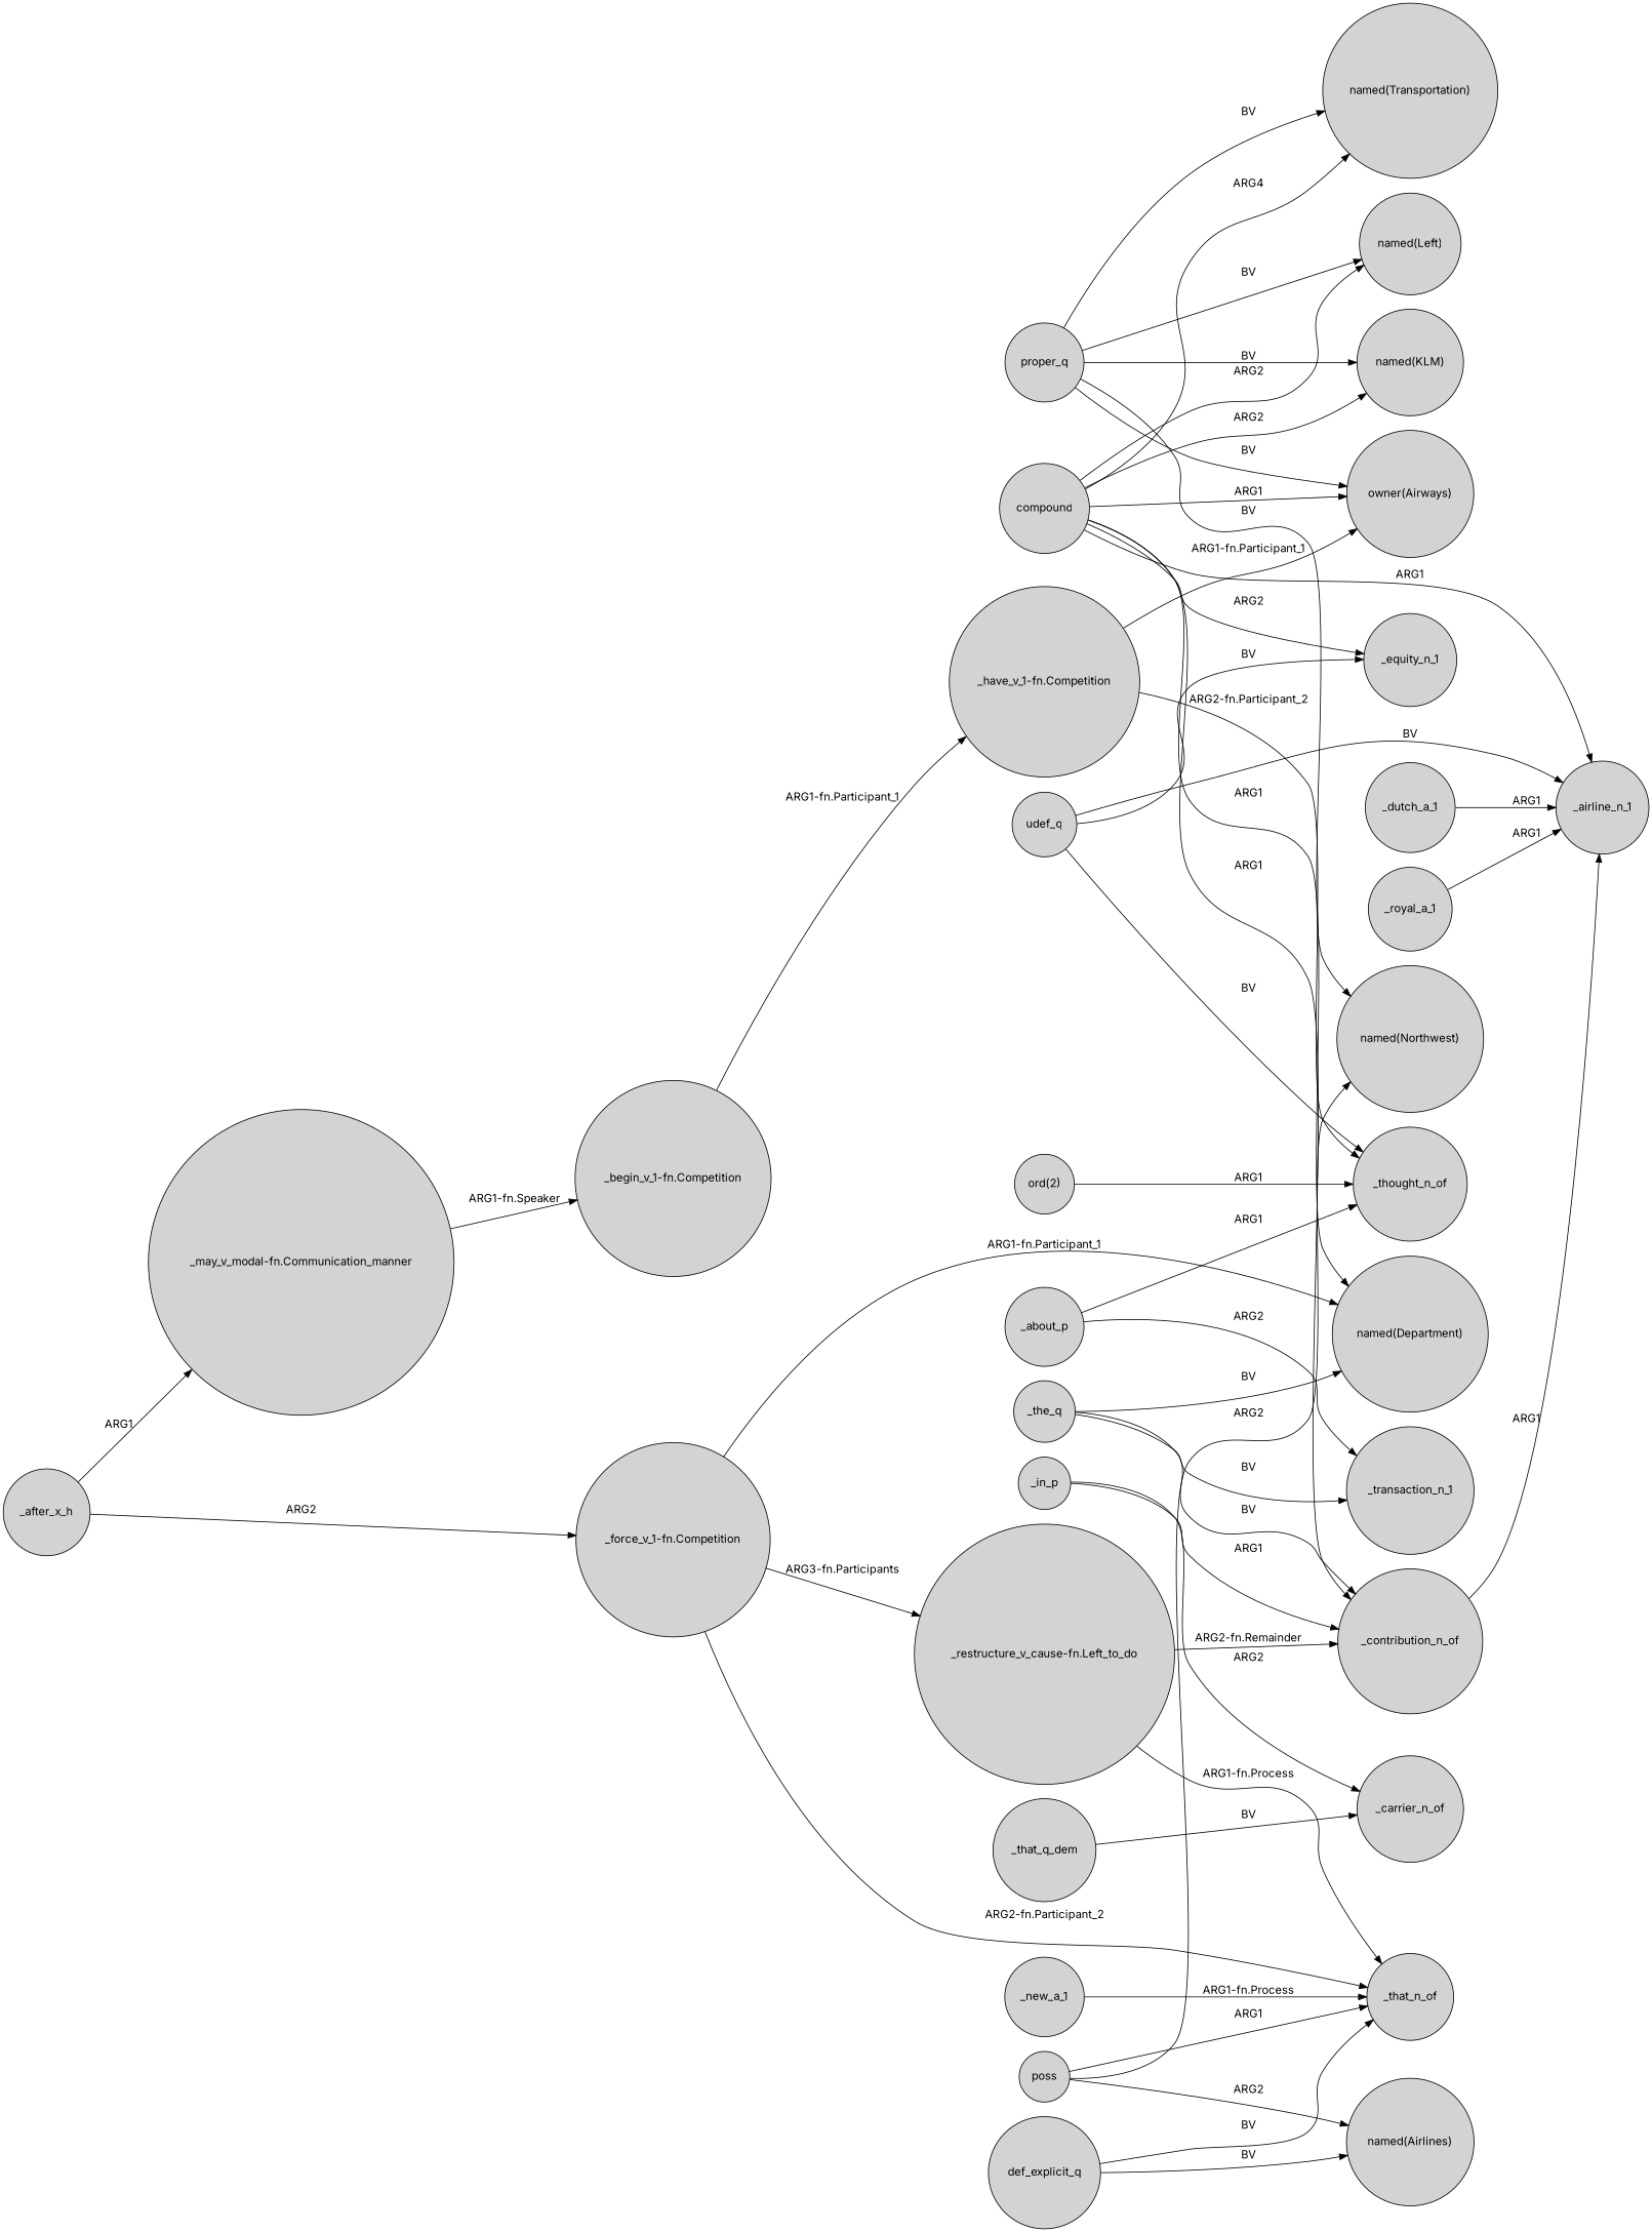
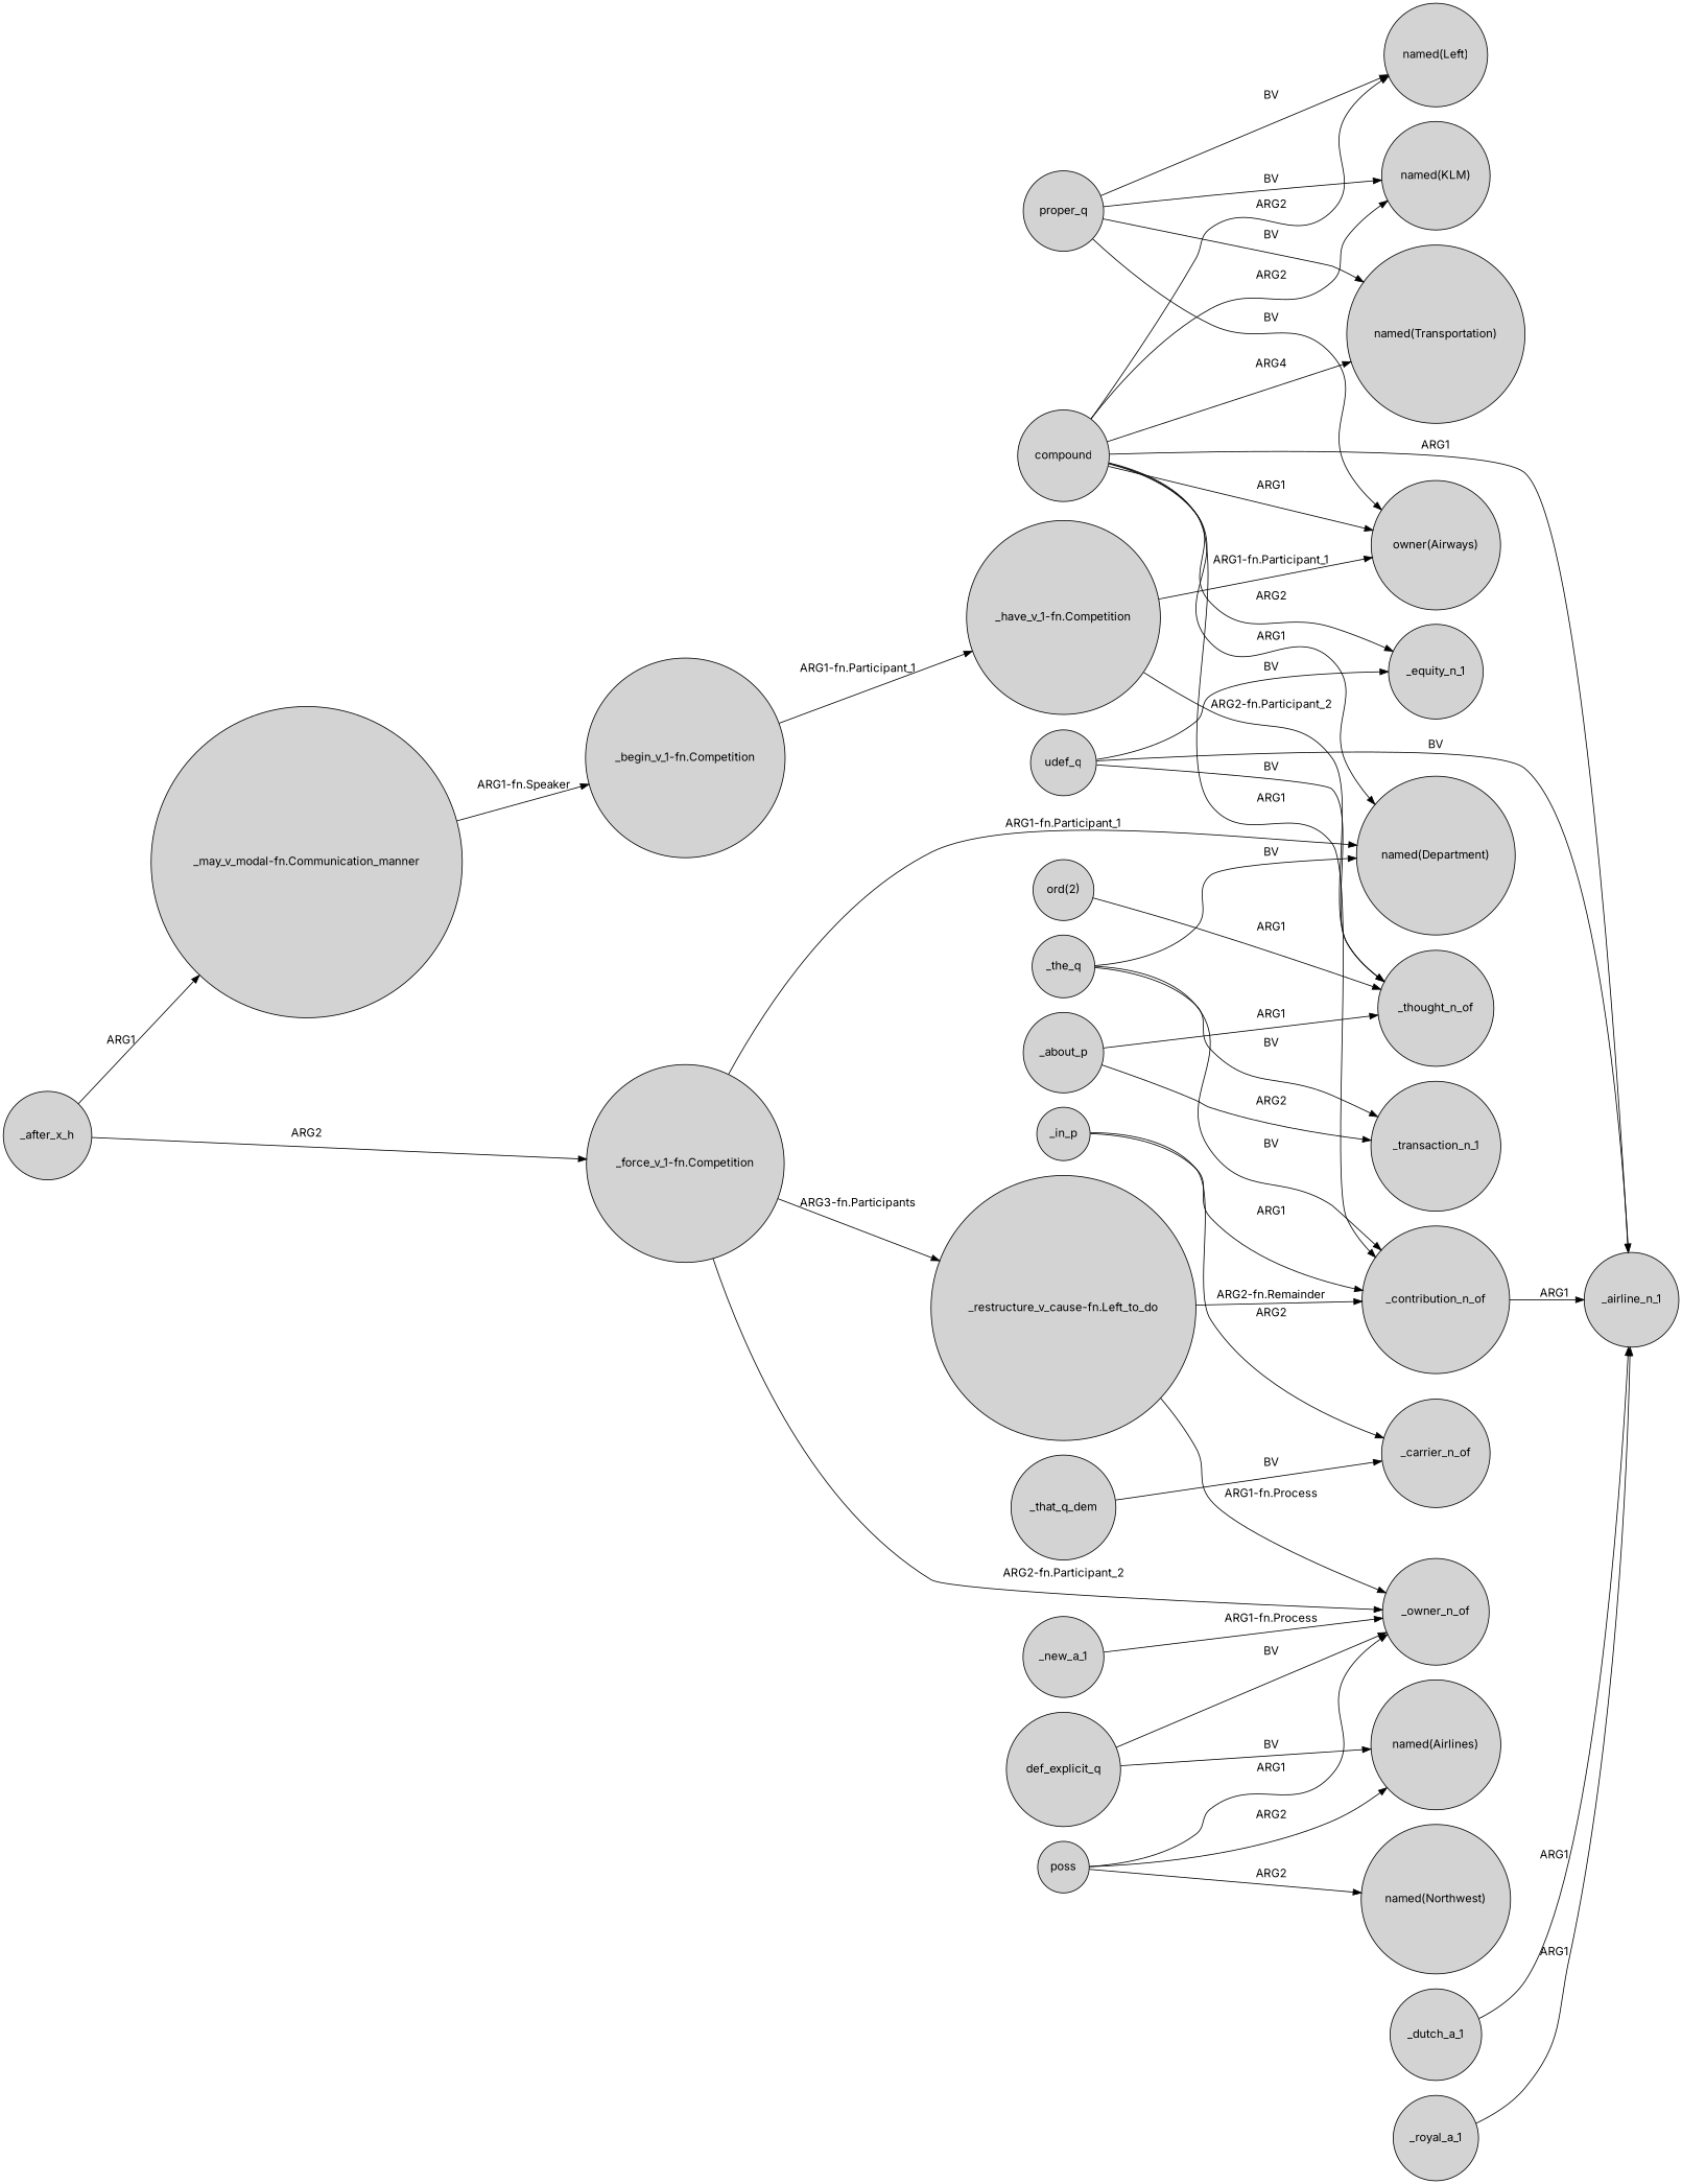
  digraph {
    fontname=Inter
    rankdir=LR
    node [fontname=Inter shape=circle style=filled]
    edge [fontname=Inter]
    n1 [label="named(Left)"]
    proper_q
    "named(KLM)"
    n4 [label="owner(Airways)"]
    "named(Northwest)"
    "named(Transportation)"
    _that_q_dem
    _carrier_n_of
    "_force_v_1-fn.Competition"
-   _owner_n_of [label=_that_n_of]
+   _owner_n_of
    "_restructure_v_cause-fn.Left_to_do"
    "named(Department)"
    _contribution_n_of
    _airline_n_1
    compound
    _equity_n_1
    _the_q
    _transaction_n_1
    "_have_v_1-fn.Competition"
    _thought_n_of
    udef_q
    _in_p
    _new_a_1
    _dutch_a_1
    _after_x_h
    "_may_v_modal-fn.Communication_manner"
    "_begin_v_1-fn.Competition"
    poss
    "named(Airlines)"
    "ord(2)"
    _about_p
    _royal_a_1
    def_explicit_q
    proper_q -> n1 [label=BV]
    proper_q -> "named(KLM)" [label=BV]
    proper_q -> n4 [label=BV]
-   proper_q -> "named(Northwest)" [label=BV]
    proper_q -> "named(Transportation)" [label=BV]
    _that_q_dem -> _carrier_n_of [label=BV]
    "_force_v_1-fn.Competition" -> _owner_n_of [label="ARG2-fn.Participant_2"]
    "_force_v_1-fn.Competition" -> "_restructure_v_cause-fn.Left_to_do" [label="ARG3-fn.Participants"]
    "_force_v_1-fn.Competition" -> "named(Department)" [label="ARG1-fn.Participant_1"]
    "_restructure_v_cause-fn.Left_to_do" -> _owner_n_of [label="ARG1-fn.Process"]
    "_restructure_v_cause-fn.Left_to_do" -> _contribution_n_of [label="ARG2-fn.Remainder"]
    _contribution_n_of -> _airline_n_1 [label=ARG1]
    compound -> n1 [label=ARG2]
    compound -> "named(KLM)" [label=ARG2]
    compound -> n4 [label=ARG1]
    compound -> "named(Transportation)" [label=ARG4]
    compound -> "named(Department)" [label=ARG1]
    compound -> _contribution_n_of [label=ARG1]
    compound -> _airline_n_1 [label=ARG1]
    compound -> _equity_n_1 [label=ARG2]
    _the_q -> "named(Department)" [label=BV]
    _the_q -> _contribution_n_of [label=BV]
    _the_q -> _transaction_n_1 [label=BV]
    "_have_v_1-fn.Competition" -> n4 [label="ARG1-fn.Participant_1"]
    "_have_v_1-fn.Competition" -> _thought_n_of [label="ARG2-fn.Participant_2"]
    udef_q -> _airline_n_1 [label=BV]
    udef_q -> _equity_n_1 [label=BV]
    udef_q -> _thought_n_of [label=BV]
    _in_p -> _carrier_n_of [label=ARG2]
    _in_p -> _contribution_n_of [label=ARG1]
    _new_a_1 -> _owner_n_of [label="ARG1-fn.Process"]
    _dutch_a_1 -> _airline_n_1 [label=ARG1]
    _after_x_h -> "_force_v_1-fn.Competition" [label=ARG2]
    _after_x_h -> "_may_v_modal-fn.Communication_manner" [label=ARG1]
    "_may_v_modal-fn.Communication_manner" -> "_begin_v_1-fn.Competition" [label="ARG1-fn.Speaker"]
    "_begin_v_1-fn.Competition" -> "_have_v_1-fn.Competition" [label="ARG1-fn.Participant_1"]
    poss -> "named(Northwest)" [label=ARG2]
    poss -> _owner_n_of [label=ARG1]
    poss -> "named(Airlines)" [label=ARG2]
    "ord(2)" -> _thought_n_of [label=ARG1]
    _about_p -> _transaction_n_1 [label=ARG2]
    _about_p -> _thought_n_of [label=ARG1]
    _royal_a_1 -> _airline_n_1 [label=ARG1]
    def_explicit_q -> _owner_n_of [label=BV]
    def_explicit_q -> "named(Airlines)" [label=BV]
  }
